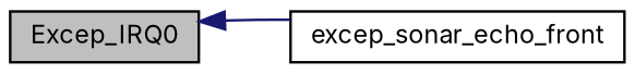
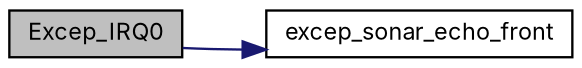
  digraph {
    rankdir=LR
    fontname=Inter
    node [color=black fontname=Inter fontsize=10 shape=record style=filled]
    n1 [fillcolor=grey75 fontcolor=black height=0.2 label=Excep_IRQ0 width=0.4]
    n2 [fillcolor=white height=0.2 label=excep_sonar_echo_front width=0.4]
-   n2 -> n1 [color=midnightblue fontname=Inter fontsize=10 labelfontname=Helvetica labelfontsize=10 style=solid]
+   n1 -> n2 [color=midnightblue fontname=Inter fontsize=10 labelfontname=Helvetica labelfontsize=10 style=solid]
  }
